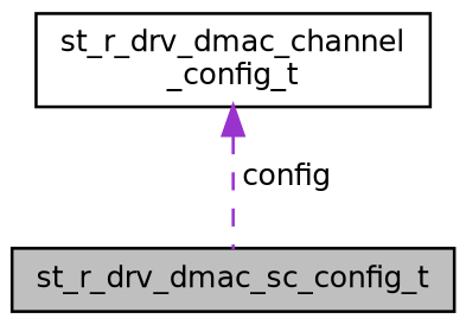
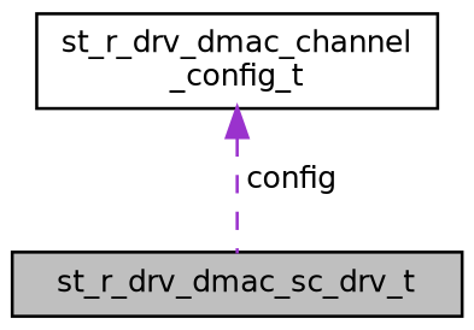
  digraph {
    node [color=black fontname=Helvetica fontsize=10 shape=record style=filled]
-   n1 [fillcolor=grey75 fontcolor=black height=0.2 label=st_r_drv_dmac_sc_config_t width=0.4]
+   n1 [fillcolor=grey75 fontcolor=black height=0.2 label=st_r_drv_dmac_sc_drv_t width=0.4]
    n2 [fillcolor=white height=0.2 label="st_r_drv_dmac_channel\l_config_t" width=0.4]
    n2 -> n1 [color=darkorchid3 dir=back fontname=Helvetica fontsize=10 label=" config" labelfontname=Helvetica labelfontsize=10 style=dashed]
  }
